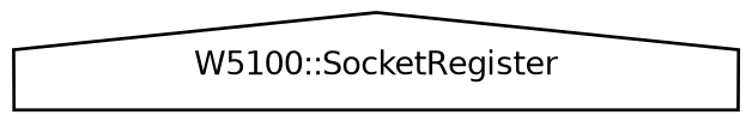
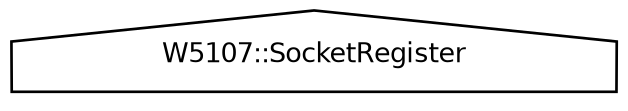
  digraph {
    rankdir=TB
-   n1 [color=black fillcolor=white fontname=Helvetica fontsize=10 height=0.2 label="W5100::SocketRegister" shape=house style=filled width=0.4]
+   n1 [color=black fillcolor=white fontname=Helvetica fontsize=10 height=0.2 label="W5107::SocketRegister" shape=house style=filled width=0.4]
  }
